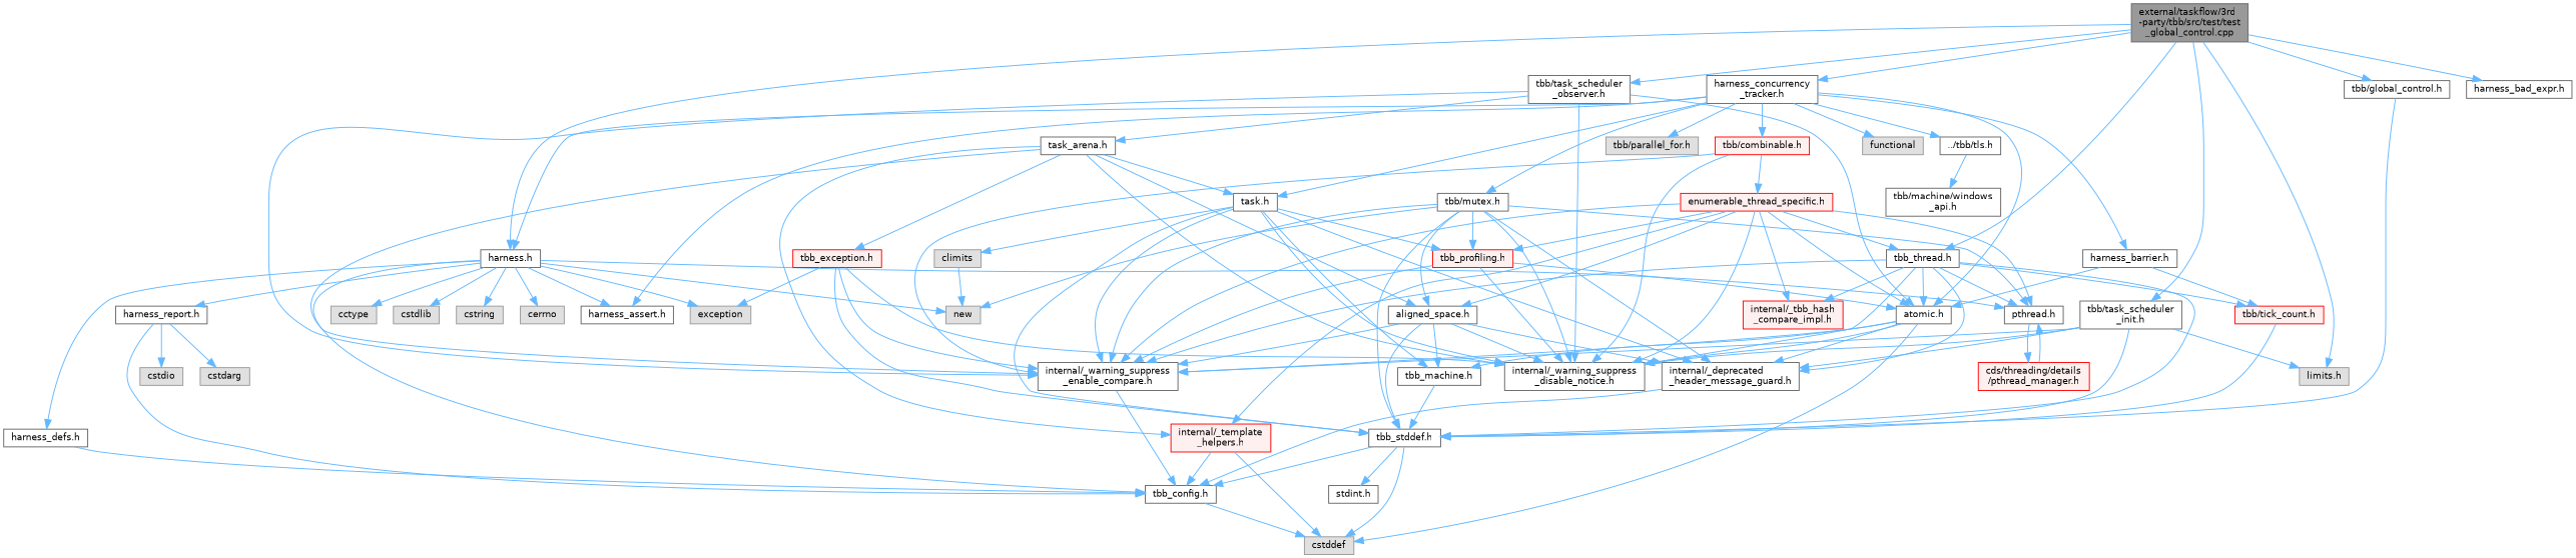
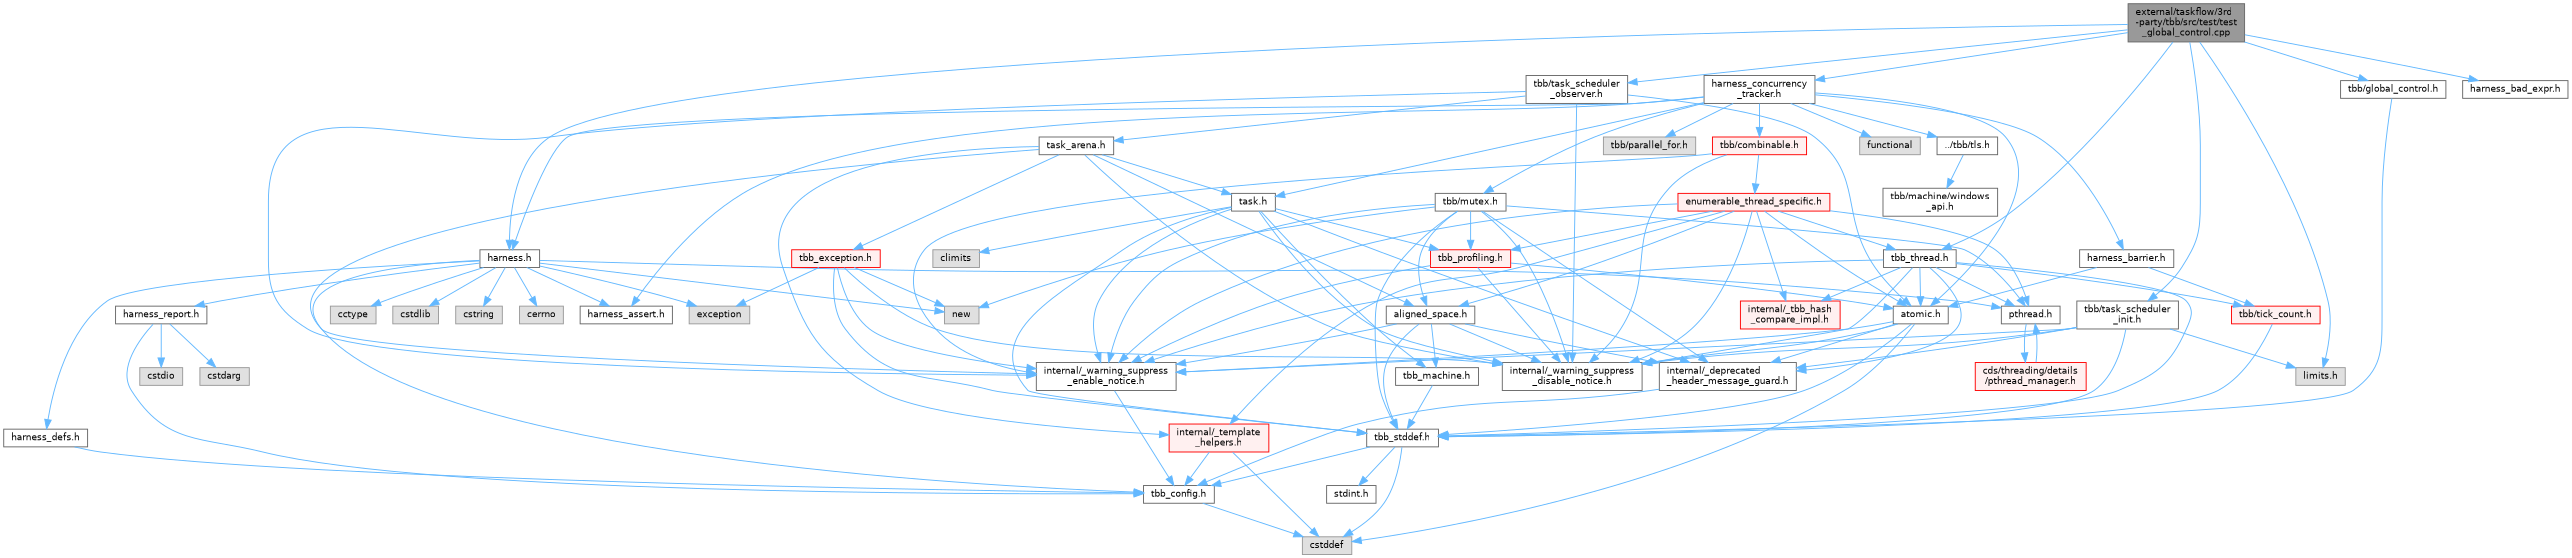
  digraph {
    node [color=grey40 fillcolor=white fontname=Helvetica fontsize=10 shape=box style=filled]
    edge [color=steelblue1 fontname=Helvetica fontsize=10 labelfontname=Helvetica labelfontsize=10 style=solid]
    n1 [color=gray40 fillcolor=grey60 fontcolor=black height=0.2 label="external/taskflow/3rd\l-party/tbb/src/test/test\l_global_control.cpp" width=0.4]
    n2 [height=0.2 label="tbb/global_control.h" width=0.4]
    n3 [height=0.2 label="harness.h" width=0.4]
    n4 [height=0.2 label="tbb/task_scheduler\l_observer.h" width=0.4]
    n5 [height=0.2 label="harness_concurrency\l_tracker.h" width=0.4]
    n6 [height=0.2 label="tbb_thread.h" width=0.4]
    n7 [height=0.2 label="tbb/task_scheduler\l_init.h" width=0.4]
    n8 [color=grey60 fillcolor="#E0E0E0" height=0.2 label="limits.h" width=0.4]
    n9 [height=0.2 label="harness_bad_expr.h" width=0.4]
    n10 [height=0.2 label="tbb_stddef.h" width=0.4]
    n11 [height=0.2 label="tbb_config.h" width=0.4]
    n12 [height=0.2 label="harness_defs.h" width=0.4]
    n13 [color=grey60 fillcolor="#E0E0E0" height=0.2 label=cstdlib width=0.4]
    n14 [color=grey60 fillcolor="#E0E0E0" height=0.2 label=cstring width=0.4]
    n15 [color=grey60 fillcolor="#E0E0E0" height=0.2 label=cerrno width=0.4]
    n16 [color=grey60 fillcolor="#E0E0E0" height=0.2 label=cctype width=0.4]
    n17 [color=grey60 fillcolor="#E0E0E0" height=0.2 label=new width=0.4]
    n18 [height=0.2 label="pthread.h" width=0.4]
    n19 [height=0.2 label="harness_report.h" width=0.4]
    n20 [color=grey60 fillcolor="#E0E0E0" height=0.2 label=exception width=0.4]
    n21 [height=0.2 label="harness_assert.h" width=0.4]
-   n22 [height=0.2 label="internal/_warning_suppress\l_enable_compare.h" width=0.4]
+   n22 [height=0.2 label="internal/_warning_suppress\l_enable_notice.h" width=0.4]
    n23 [height=0.2 label="atomic.h" width=0.4]
    n24 [height=0.2 label="internal/_warning_suppress\l_disable_notice.h" width=0.4]
    n25 [height=0.2 label="task_arena.h" width=0.4]
    n26 [height=0.2 label="task.h" width=0.4]
    n27 [height=0.2 label="harness_barrier.h" width=0.4]
    n28 [height=0.2 label="../tbb/tls.h" width=0.4]
    n29 [height=0.2 label="tbb/mutex.h" width=0.4]
    n30 [color=red fillcolor="#FFF0F0" height=0.2 label="tbb/combinable.h" width=0.4]
    n31 [color=grey60 fillcolor="#E0E0E0" height=0.2 label="tbb/parallel_for.h" width=0.4]
    n32 [color=grey60 fillcolor="#E0E0E0" height=0.2 label=functional width=0.4]
    n33 [height=0.2 label="internal/_deprecated\l_header_message_guard.h" width=0.4]
    n34 [color=red fillcolor="#FFF0F0" height=0.2 label="tbb/tick_count.h" width=0.4]
    n35 [color=red fillcolor="#FFF0F0" height=0.2 label="internal/_tbb_hash\l_compare_impl.h" width=0.4]
    n36 [color=grey60 fillcolor="#E0E0E0" height=0.2 label=cstddef width=0.4]
    n37 [height=0.2 label="stdint.h" width=0.4]
    n38 [color=red fillcolor="#FFF0F0" height=0.2 label="cds/threading/details\l/pthread_manager.h" width=0.4]
    n39 [color=grey60 fillcolor="#E0E0E0" height=0.2 label=cstdio width=0.4]
    n40 [color=grey60 fillcolor="#E0E0E0" height=0.2 label=cstdarg width=0.4]
    n41 [height=0.2 label="tbb_machine.h" width=0.4]
    n42 [color=red fillcolor="#FFF0F0" height=0.2 label="tbb_exception.h" width=0.4]
    n43 [color=red fillcolor="#FFF0F0" height=0.2 label="internal/_template\l_helpers.h" width=0.4]
    n44 [height=0.2 label="aligned_space.h" width=0.4]
    n45 [color=red fillcolor="#FFF0F0" height=0.2 label="tbb_profiling.h" width=0.4]
    n46 [color=grey60 fillcolor="#E0E0E0" height=0.2 label=climits width=0.4]
    n47 [height=0.2 label="tbb/machine/windows\l_api.h" width=0.4]
    n48 [color=red fillcolor="#FFF0F0" height=0.2 label="enumerable_thread_specific.h" width=0.4]
    n1 -> n2
    n1 -> n3
    n1 -> n4
    n1 -> n5
    n1 -> n6
    n1 -> n7
    n1 -> n8
    n1 -> n9
    n2 -> n10
    n3 -> n11
    n3 -> n12
    n3 -> n13
    n3 -> n14
    n3 -> n15
    n3 -> n16
    n3 -> n17
    n3 -> n18
    n3 -> n19
    n3 -> n20
    n3 -> n21
    n4 -> n22
    n4 -> n23
    n4 -> n24
    n4 -> n25
    n5 -> n3
    n5 -> n21
    n5 -> n23
    n5 -> n26
    n5 -> n27
    n5 -> n28
    n5 -> n29
    n5 -> n30
    n5 -> n31
    n5 -> n32
    n6 -> n10
    n6 -> n18
    n6 -> n22
    n6 -> n23
    n6 -> n24
    n6 -> n33
    n6 -> n34
    n6 -> n35
    n7 -> n8
    n7 -> n10
    n7 -> n22
    n7 -> n24
    n7 -> n33
    n10 -> n11
    n10 -> n36
    n10 -> n37
    n11 -> n36
    n12 -> n11
    n18 -> n38
    n19 -> n11
    n19 -> n39
    n19 -> n40
    n22 -> n11
    n23 -> n22
    n23 -> n24
    n23 -> n33
    n23 -> n36
-   n23 -> n41
+   n23 -> n10
    n25 -> n22
    n25 -> n24
    n25 -> n26
    n25 -> n42
    n25 -> n43
    n25 -> n44
    n26 -> n10
    n26 -> n22
    n26 -> n24
    n26 -> n33
    n26 -> n41
    n26 -> n45
    n26 -> n46
    n27 -> n23
    n27 -> n34
    n28 -> n47
    n29 -> n10
    n29 -> n17
    n29 -> n18
    n29 -> n22
    n29 -> n24
    n29 -> n33
    n29 -> n44
    n29 -> n45
    n30 -> n22
    n30 -> n24
    n30 -> n48
    n33 -> n11
    n34 -> n10
    n38 -> n18
    n41 -> n10
    n42 -> n10
-   n46 -> n17
+   n42 -> n17
    n42 -> n20
    n42 -> n22
    n42 -> n24
    n43 -> n11
    n43 -> n36
    n44 -> n10
    n44 -> n22
    n44 -> n24
    n44 -> n33
    n44 -> n41
    n45 -> n22
    n45 -> n23
    n45 -> n24
    n48 -> n6
    n48 -> n18
    n48 -> n22
    n48 -> n23
    n48 -> n24
    n48 -> n35
    n48 -> n43
    n48 -> n44
    n48 -> n45
  }
